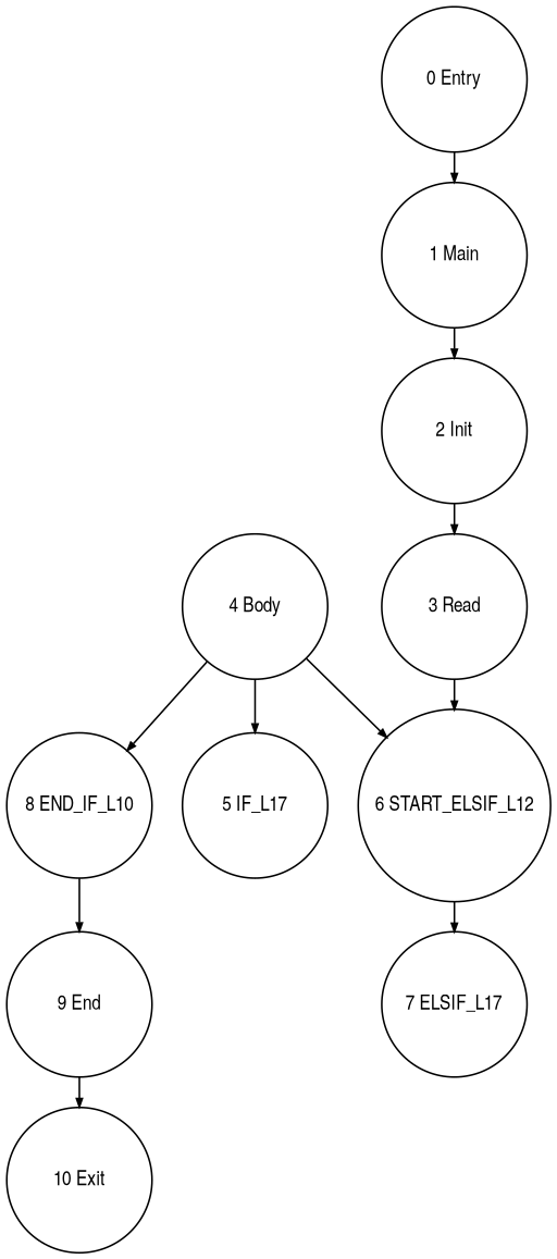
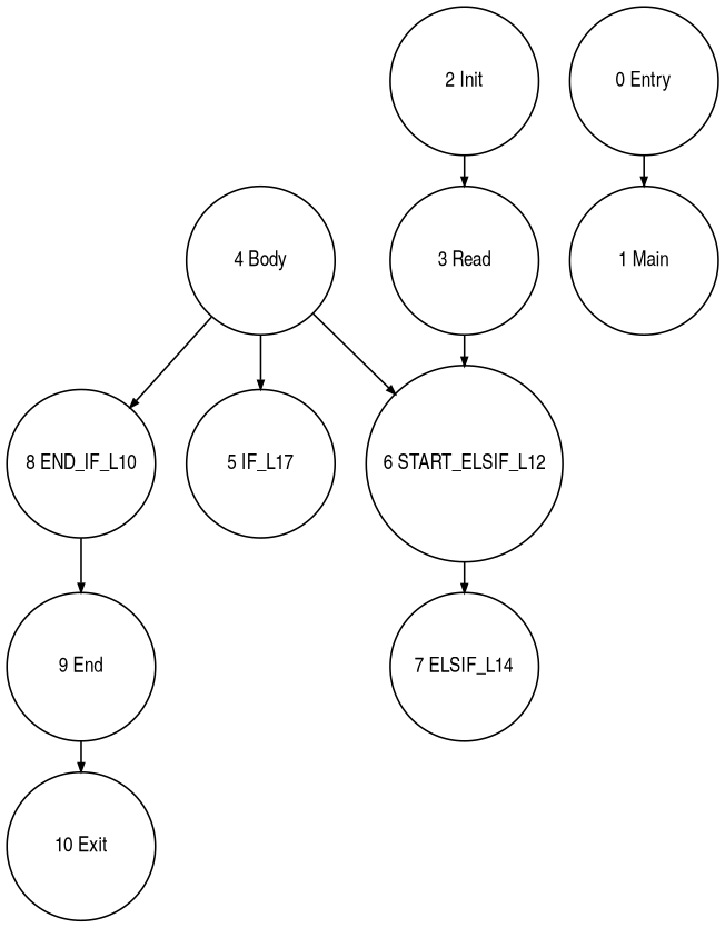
  digraph {
    ranksep=.25
    node [fontname=ArialNarrow fontsize=12 shape=circle]
    edge [arrowsize=.5]
    "4 Body" [height=1.2]
    "8 END_IF_L10" [height=1.2]
    n3 [height=1.2 label="5 IF_L17"]
    "6 START_ELSIF_L12" [height=1.2]
    "9 End" [height=1.2]
-   "7 ELSIF_L17" [height=1.2]
+   "7 ELSIF_L17" [height=1.2 label="7 ELSIF_L14"]
    "3 Read" [height=1.2]
    "0 Entry" [height=1.2]
    "1 Main" [height=1.2]
    "2 Init" [height=1.2]
    "10 Exit" [height=1.2]
    "4 Body" -> "8 END_IF_L10"
    "4 Body" -> n3
    "4 Body" -> "6 START_ELSIF_L12"
    "8 END_IF_L10" -> "9 End"
    "6 START_ELSIF_L12" -> "7 ELSIF_L17"
    "9 End" -> "10 Exit"
    "3 Read" -> "6 START_ELSIF_L12"
    "0 Entry" -> "1 Main"
-   "1 Main" -> "2 Init"
    "2 Init" -> "3 Read"
  }
